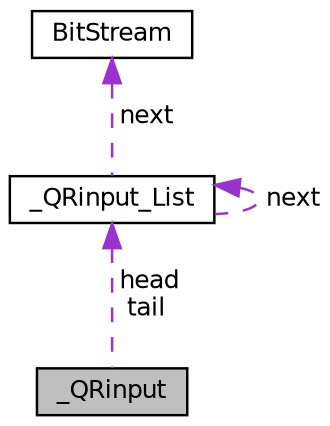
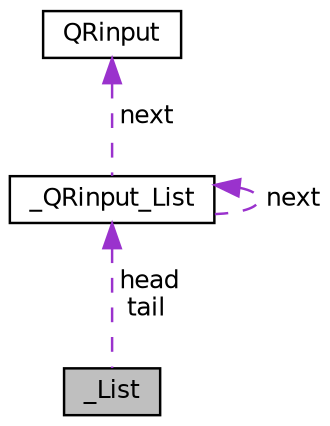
  digraph {
    node [color=black fillcolor=white fontname=Helvetica fontsize=10 shape=record style=filled]
    edge [color=darkorchid3 dir=back fontname=Helvetica fontsize=10 labelfontname=Helvetica labelfontsize=10 style=dashed]
-   n1 [fillcolor=grey75 fontcolor=black height=0.2 label=_QRinput width=0.4]
+   n1 [fillcolor=grey75 fontcolor=black height=0.2 label=_List width=0.4]
    n2 [height=0.2 label=_QRinput_List width=0.4]
-   n3 [height=0.2 label=BitStream width=0.4]
+   n3 [height=0.2 label=QRinput width=0.4]
    n2 -> n1 [label=" head\ntail"]
    n2 -> n2 [label=" next"]
    n3 -> n2 [label=" next"]
  }
